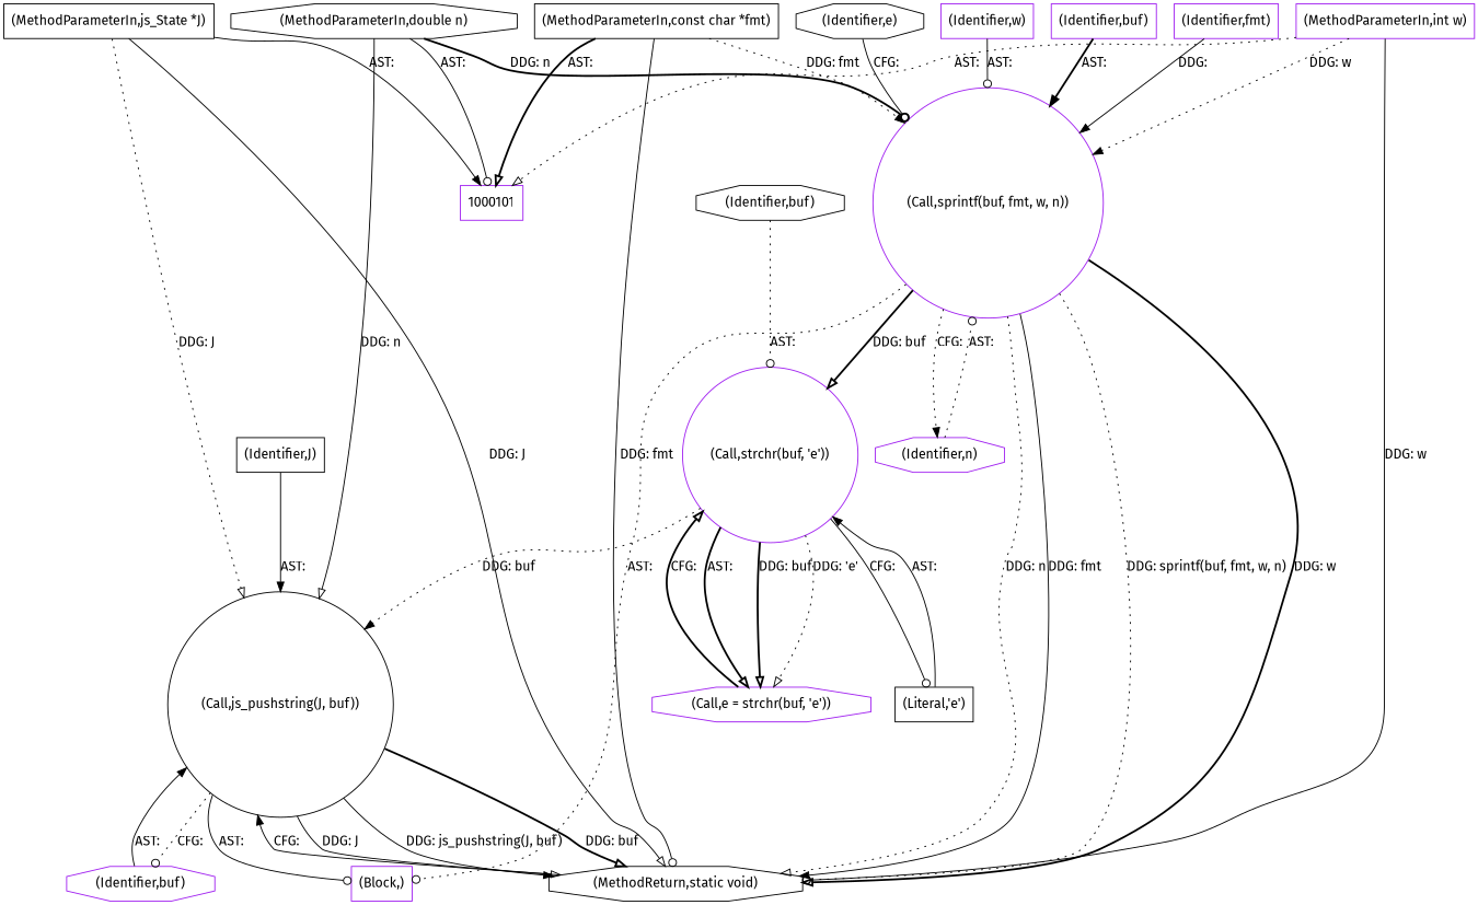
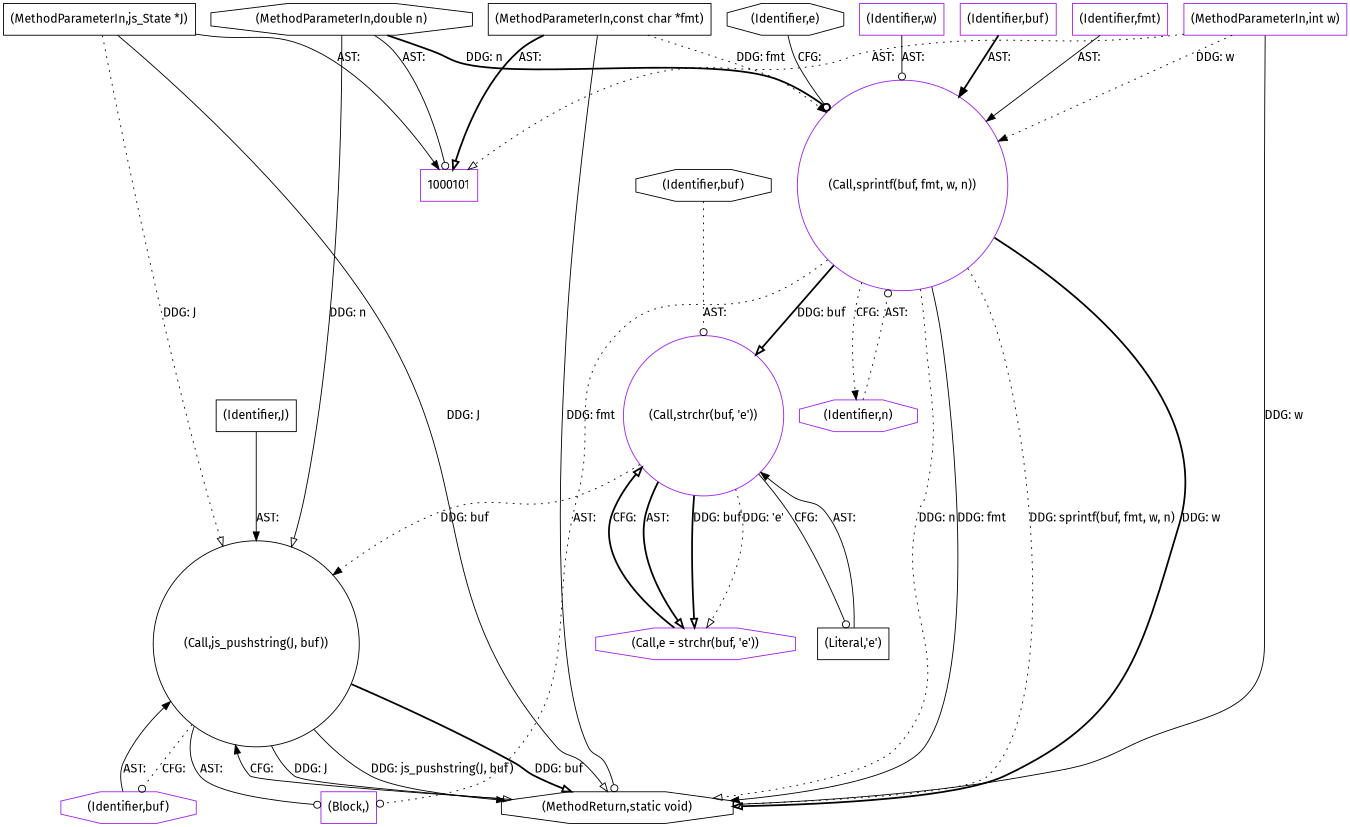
  digraph {
    fontname="Fira Sans"
    node [color=purple fontname="Fira Sans" shape=box]
    edge [arrowhead=onormal fontname="Fira Sans" style=solid]
    n1 [color=black label="(Call,js_pushstring(J, buf))" shape=circle]
    n2 [color=black label="(MethodReturn,static void)" shape=octagon]
    n3 [label="(Identifier,buf)" shape=octagon]
    n4 [label="(Block,)"]
    n5 [color=black label="(MethodParameterIn,js_State *J)"]
    1000101
    n7 [label="(Call,strchr(buf, 'e'))" shape=circle]
    n8 [color=black label="(Literal,'e')"]
    n9 [label="(Call,e = strchr(buf, 'e'))" shape=octagon]
    n10 [label="(Call,sprintf(buf, fmt, w, n))" shape=circle]
    n11 [label="(Identifier,n)" shape=octagon]
    n12 [color=black label="(MethodParameterIn,const char *fmt)"]
    n13 [label="(MethodParameterIn,int w)"]
    n14 [color=black label="(MethodParameterIn,double n)" shape=octagon]
    n15 [color=black label="(Identifier,J)"]
    n16 [color=black label="(Identifier,buf)" shape=octagon]
    n17 [label="(Identifier,buf)"]
    n18 [label="(Identifier,fmt)"]
    n19 [color=black label="(Identifier,e)" shape=octagon]
    n20 [label="(Identifier,w)"]
    n1 -> n2 [label="DDG: J"]
    n1 -> n2 [arrowhead=normal label="DDG: js_pushstring(J, buf)"]
    n1 -> n2 [label="DDG: buf" style=bold]
    n1 -> n3 [arrowhead=odot label="CFG: " style=dotted]
    n1 -> n4 [arrowhead=odot label="AST: "]
    n2 -> n1 [arrowhead=normal label="CFG: "]
    n3 -> n1 [arrowhead=normal label="AST: "]
    n5 -> n1 [label="DDG: J" style=dotted]
    n5 -> n2 [label="DDG: J"]
    n5 -> 1000101 [arrowhead=normal label="AST: "]
    n7 -> n1 [arrowhead=normal label="DDG: buf" style=dotted]
    n7 -> n8 [arrowhead=odot label="CFG: "]
    n7 -> n9 [label="AST: " style=bold]
    n7 -> n9 [label="DDG: buf" style=bold]
    n7 -> n9 [label="DDG: 'e'" style=dotted]
    n8 -> n7 [arrowhead=normal label="AST: "]
    n9 -> n7 [label="CFG: " style=bold]
    n10 -> n2 [arrowhead=odot label="DDG: sprintf(buf, fmt, w, n)" style=dotted]
    n10 -> n2 [label="DDG: w" style=bold]
    n10 -> n2 [label="DDG: n" style=dotted]
    n10 -> n2 [arrowhead=normal label="DDG: fmt"]
    n10 -> n4 [arrowhead=odot label="AST: " style=dotted]
    n10 -> n7 [label="DDG: buf" style=bold]
    n10 -> n11 [arrowhead=normal label="CFG: " style=dotted]
    n11 -> n10 [arrowhead=odot label="AST: " style=dotted]
    n12 -> n2 [arrowhead=odot label="DDG: fmt"]
    n12 -> 1000101 [label="AST: " style=bold]
    n12 -> n10 [arrowhead=normal label="DDG: fmt" style=dotted]
    n13 -> n2 [arrowhead=odot label="DDG: w"]
    n13 -> 1000101 [label="AST: " style=dotted]
    n13 -> n10 [arrowhead=normal label="DDG: w" style=dotted]
    n14 -> n1 [label="DDG: n"]
    n14 -> 1000101 [arrowhead=odot label="AST: "]
    n14 -> n10 [arrowhead=odot label="DDG: n" style=bold]
    n15 -> n1 [arrowhead=normal label="AST: "]
    n16 -> n7 [arrowhead=odot label="AST: " style=dotted]
    n17 -> n10 [arrowhead=normal label="AST: " style=bold]
-   n18 -> n10 [arrowhead=normal label="DDG: "]
+   n18 -> n10 [arrowhead=normal label="AST: "]
    n19 -> n10 [arrowhead=odot label="CFG: "]
    n20 -> n10 [arrowhead=odot label="AST: "]
  }
